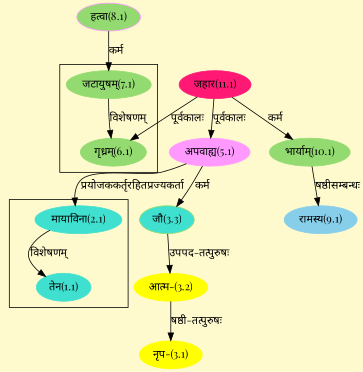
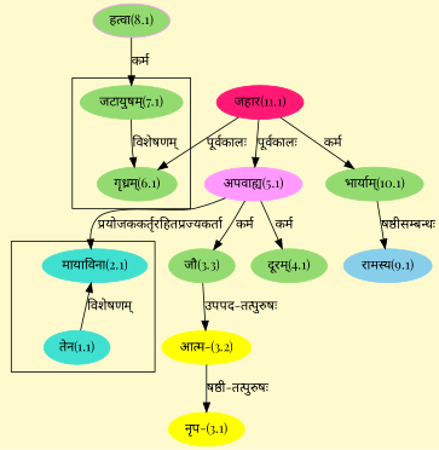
  digraph {
    bgcolor=lemonchiffon1
    compound=true
    fontname="Playfair Display"
    rankdir=BT
    node [color="#93DB70" fontname="Playfair Display" style=filled]
    edge [dir=back fontname="Playfair Display"]
    n1 [color="#40E0D0" label="तेन(1.1)"]
    n2 [color="#40E0D0" label="मायाविना(2.1)"]
    n3 [label="गृध्रम्(6.1)"]
    n4 [label="जटायुषम्(7.1)"]
    n5 [color="#FF99FF" label="अपवाह्य(5.1)"]
    n6 [color="#FF1975" label="जहार(11.1)"]
    n7 [color="#FF99FF" fillcolor="#93DB70" label="हत्वा(8.1)"]
    n8 [color="#FFFF00" label="नृप-(3.1)"]
    n9 [color="#FFFF00" label="आत्म-(3.2)"]
-   n10 [label="जौ(3.3)" fillcolor="#40E0D0"]
+   n10 [label="जौ(3.3)"]
+   n11 [label="दूरम्(4.1)"]
    n12 [color="#87CEEB" label="रामस्य(9.1)"]
    n13 [label="भार्याम्(10.1)"]
    subgraph cluster_1 {
      n1
      n2
    }
    subgraph cluster_2 {
      n3
      n4
    }
-   n1 -> n2 [label="विशेषणम्"]
+   n2 -> n1 [label="विशेषणम्"]
    n2 -> n5 [label="प्रयोजककर्तृरहितप्रज्यकर्ता"]
    n3 -> n4 [label="विशेषणम्"]
    n3 -> n6 [label="पूर्वकालः"]
    n4 -> n7 [label="कर्म"]
    n5 -> n6 [label="पूर्वकालः"]
    n8 -> n9 [label="षष्ठी-तत्पुरुषः"]
    n9 -> n10 [label="उपपद-तत्पुरुषः"]
    n10 -> n5 [label="कर्म"]
+   n11 -> n5 [label="कर्म"]
    n12 -> n13 [label="षष्ठीसम्बन्धः"]
    n13 -> n6 [label="कर्म"]
  }
